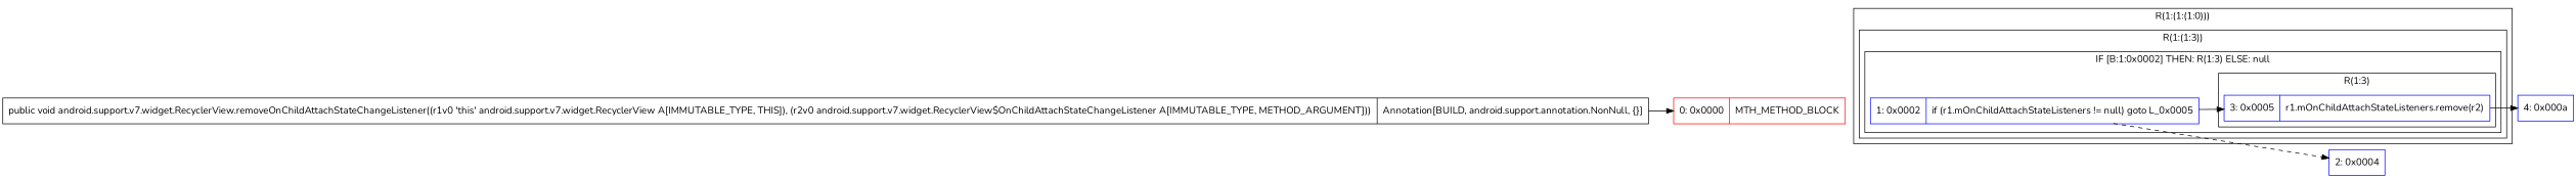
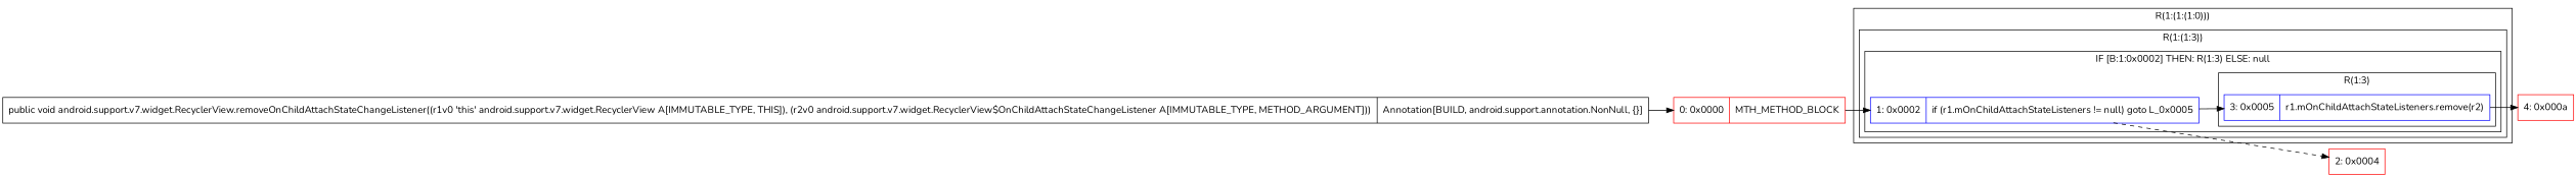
  digraph {
    fontname=Nunito
    rankdir=LR
    node [color=red fontname=Nunito shape=record]
    edge [fontname=Nunito]
    n1 [color=blue label="{3\:\ 0x0005|r1.mOnChildAttachStateListeners.remove(r2)\l}"]
    n2 [color=blue label="{1\:\ 0x0002|if (r1.mOnChildAttachStateListeners != null) goto L_0x0005\l}"]
-   n3 [color=blue label="{4\:\ 0x000a}"]
-   n4 [color=blue label="{2\:\ 0x0004}"]
+   n3 [label="{4\:\ 0x000a}"]
+   n4 [label="{2\:\ 0x0004}"]
    n5 [label="{0\:\ 0x0000|MTH_METHOD_BLOCK\l}"]
    n6 [label="{public void android.support.v7.widget.RecyclerView.removeOnChildAttachStateChangeListener((r1v0 'this' android.support.v7.widget.RecyclerView A[IMMUTABLE_TYPE, THIS]), (r2v0 android.support.v7.widget.RecyclerView$OnChildAttachStateChangeListener A[IMMUTABLE_TYPE, METHOD_ARGUMENT]))  | Annotation[BUILD, android.support.annotation.NonNull, \{\}]\l}" color=""]
    subgraph cluster_1 {
      label="R(1:(1:(1:0)))"
      subgraph cluster_2 {
        label="R(1:(1:3))"
        subgraph cluster_3 {
          label="IF [B:1:0x0002] THEN: R(1:3) ELSE: null"
          n2
          subgraph cluster_4 {
            label="R(1:3)"
            n1
          }
        }
      }
    }
    n1 -> n3
    n2 -> n1
    n2 -> n4 [style=dashed]
+   n5 -> n2
    n6 -> n5
  }
